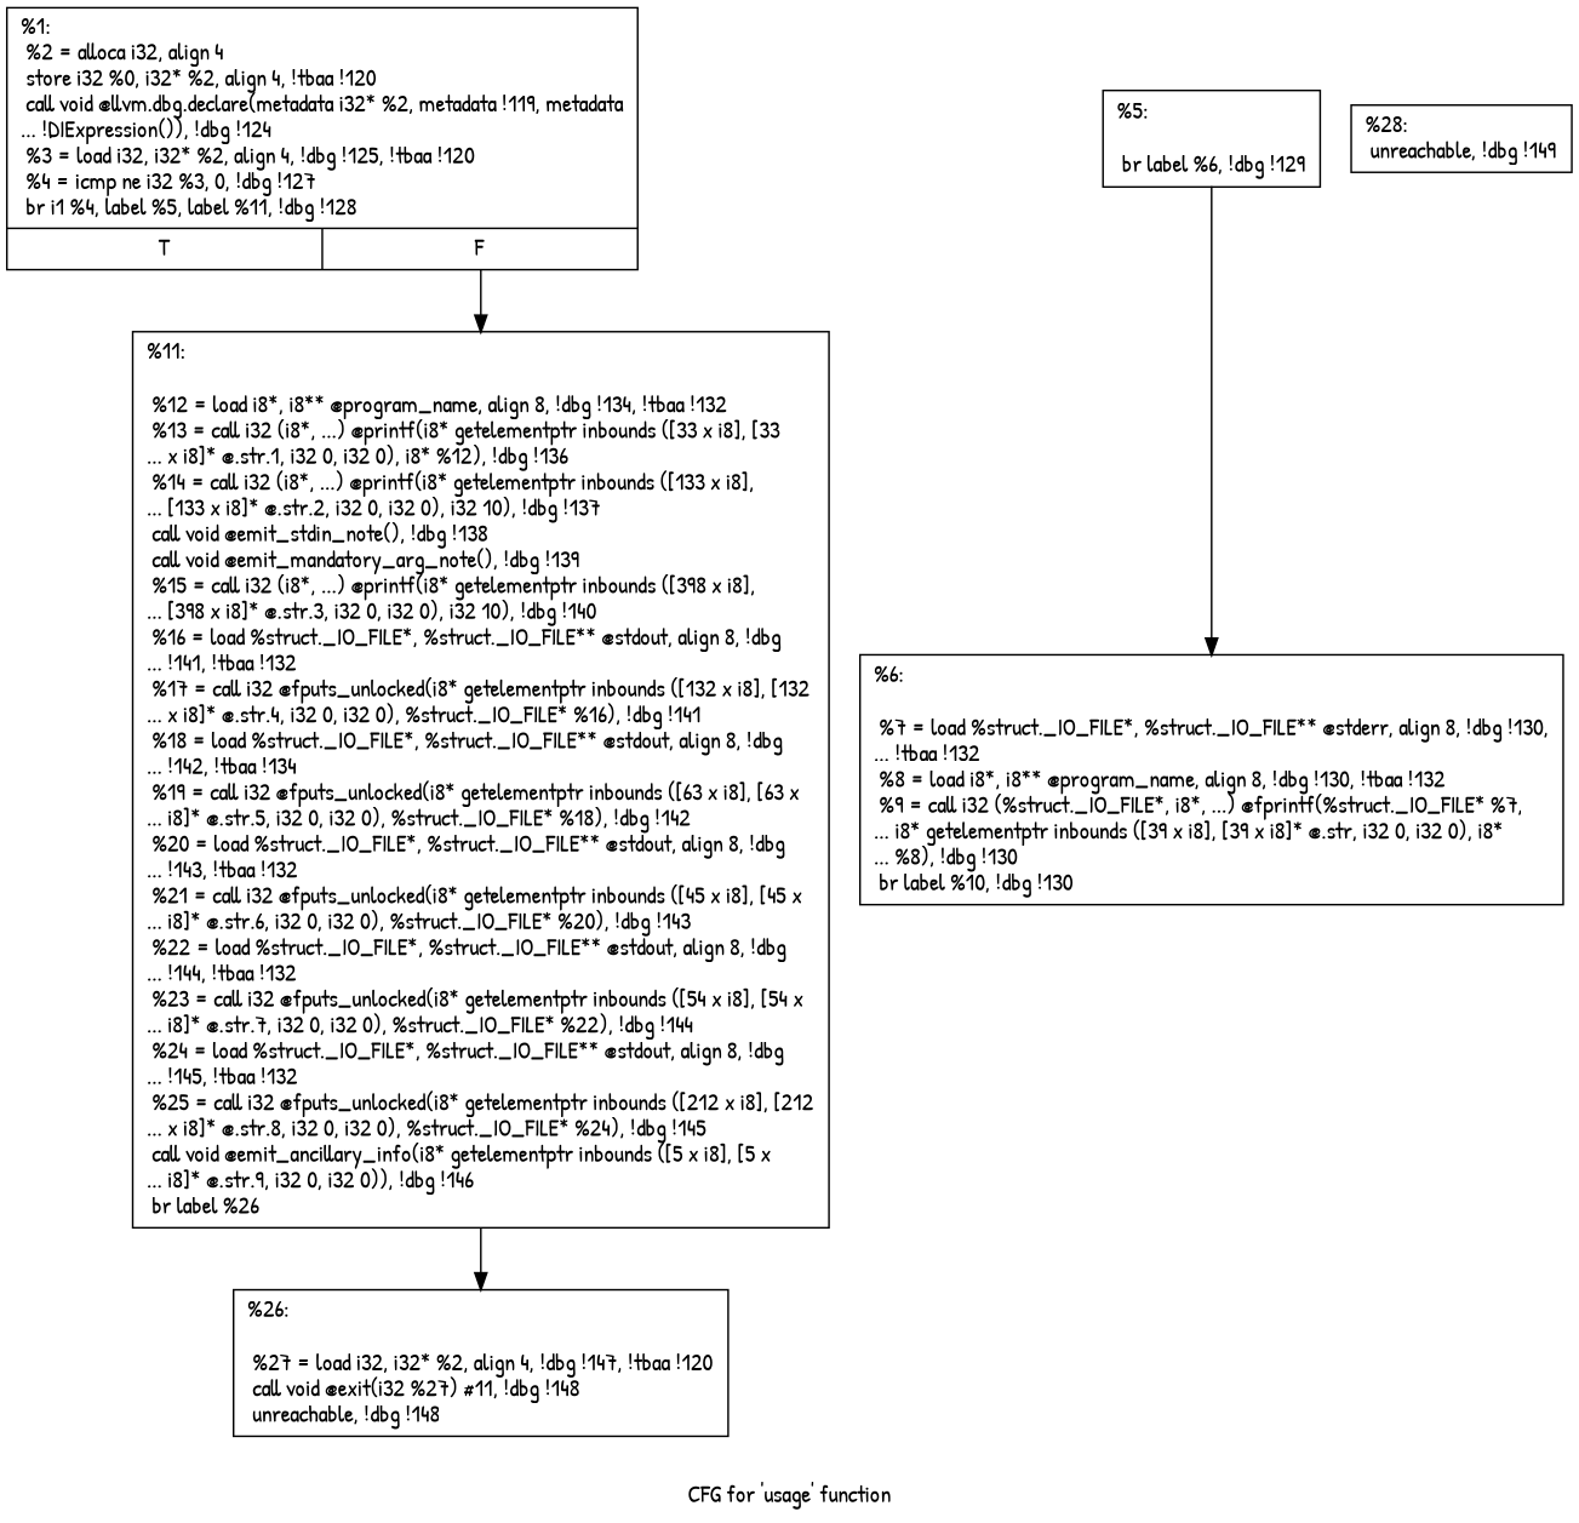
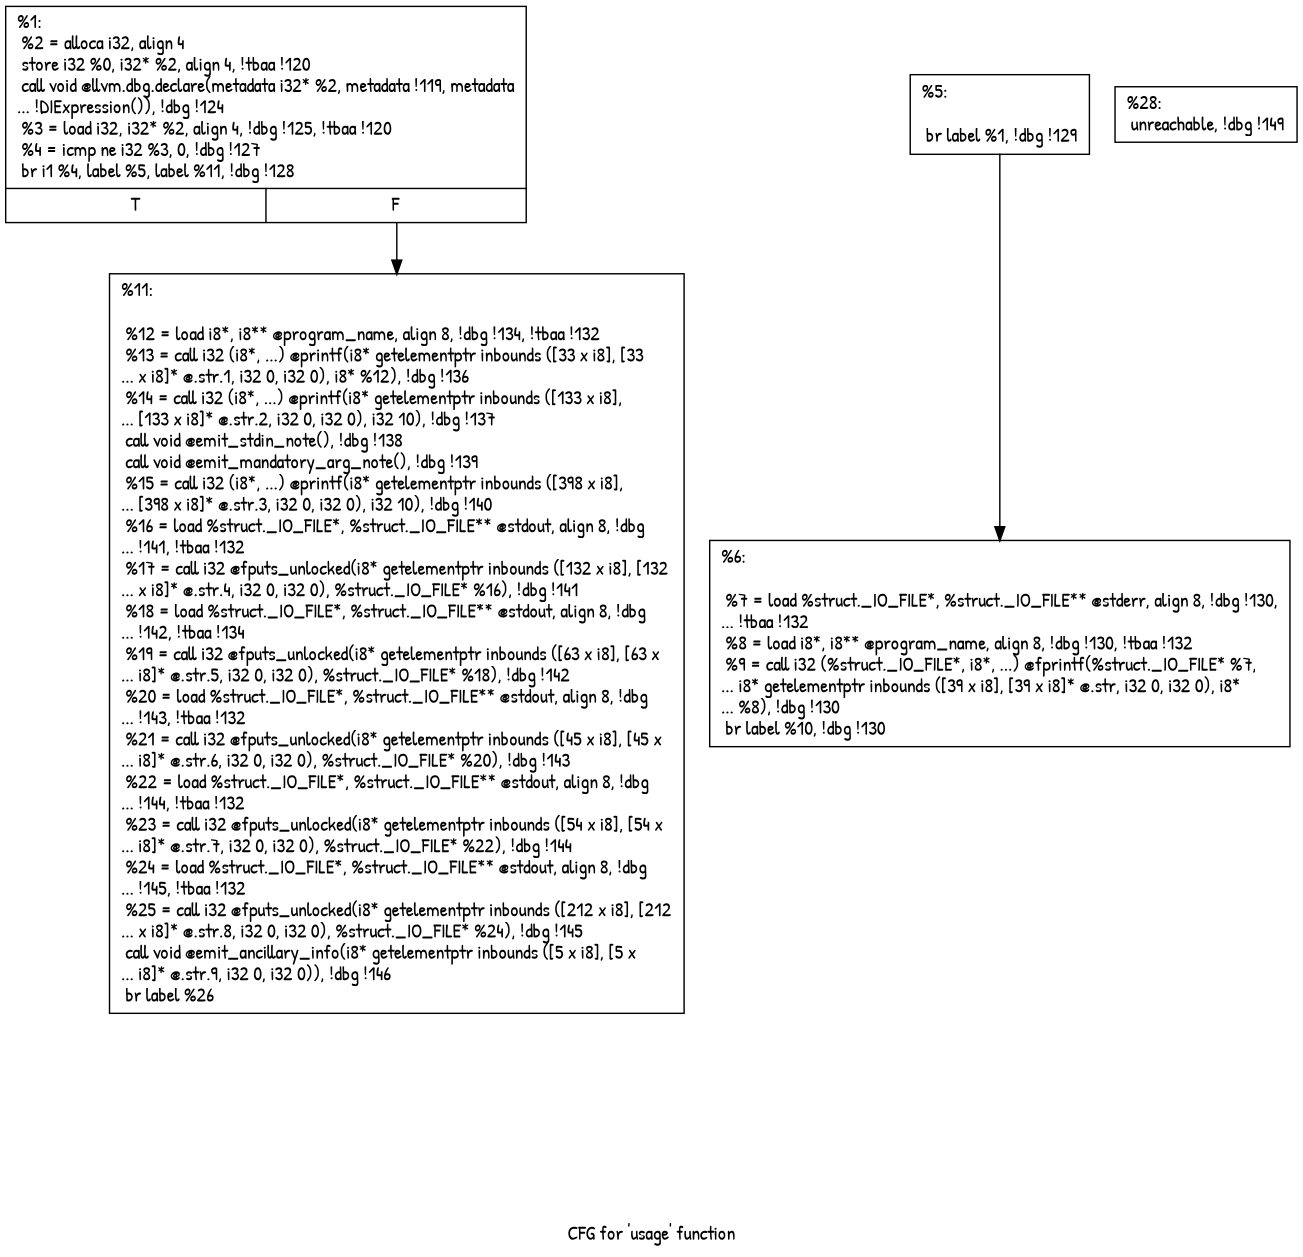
  digraph {
    fontname="Patrick Hand"
    label="CFG for 'usage' function"
    node [fontname="Patrick Hand" shape=record]
    edge [fontname="Patrick Hand"]
    n1 [label="{%1:\l  %2 = alloca i32, align 4\l  store i32 %0, i32* %2, align 4, !tbaa !120\l  call void @llvm.dbg.declare(metadata i32* %2, metadata !119, metadata\l... !DIExpression()), !dbg !124\l  %3 = load i32, i32* %2, align 4, !dbg !125, !tbaa !120\l  %4 = icmp ne i32 %3, 0, !dbg !127\l  br i1 %4, label %5, label %11, !dbg !128\l|{<s0>T|<s1>F}}"]
    n2 [label="{%11:\l\l  %12 = load i8*, i8** @program_name, align 8, !dbg !134, !tbaa !132\l  %13 = call i32 (i8*, ...) @printf(i8* getelementptr inbounds ([33 x i8], [33\l... x i8]* @.str.1, i32 0, i32 0), i8* %12), !dbg !136\l  %14 = call i32 (i8*, ...) @printf(i8* getelementptr inbounds ([133 x i8],\l... [133 x i8]* @.str.2, i32 0, i32 0), i32 10), !dbg !137\l  call void @emit_stdin_note(), !dbg !138\l  call void @emit_mandatory_arg_note(), !dbg !139\l  %15 = call i32 (i8*, ...) @printf(i8* getelementptr inbounds ([398 x i8],\l... [398 x i8]* @.str.3, i32 0, i32 0), i32 10), !dbg !140\l  %16 = load %struct._IO_FILE*, %struct._IO_FILE** @stdout, align 8, !dbg\l... !141, !tbaa !132\l  %17 = call i32 @fputs_unlocked(i8* getelementptr inbounds ([132 x i8], [132\l... x i8]* @.str.4, i32 0, i32 0), %struct._IO_FILE* %16), !dbg !141\l  %18 = load %struct._IO_FILE*, %struct._IO_FILE** @stdout, align 8, !dbg\l... !142, !tbaa !134\l  %19 = call i32 @fputs_unlocked(i8* getelementptr inbounds ([63 x i8], [63 x\l... i8]* @.str.5, i32 0, i32 0), %struct._IO_FILE* %18), !dbg !142\l  %20 = load %struct._IO_FILE*, %struct._IO_FILE** @stdout, align 8, !dbg\l... !143, !tbaa !132\l  %21 = call i32 @fputs_unlocked(i8* getelementptr inbounds ([45 x i8], [45 x\l... i8]* @.str.6, i32 0, i32 0), %struct._IO_FILE* %20), !dbg !143\l  %22 = load %struct._IO_FILE*, %struct._IO_FILE** @stdout, align 8, !dbg\l... !144, !tbaa !132\l  %23 = call i32 @fputs_unlocked(i8* getelementptr inbounds ([54 x i8], [54 x\l... i8]* @.str.7, i32 0, i32 0), %struct._IO_FILE* %22), !dbg !144\l  %24 = load %struct._IO_FILE*, %struct._IO_FILE** @stdout, align 8, !dbg\l... !145, !tbaa !132\l  %25 = call i32 @fputs_unlocked(i8* getelementptr inbounds ([212 x i8], [212\l... x i8]* @.str.8, i32 0, i32 0), %struct._IO_FILE* %24), !dbg !145\l  call void @emit_ancillary_info(i8* getelementptr inbounds ([5 x i8], [5 x\l... i8]* @.str.9, i32 0, i32 0)), !dbg !146\l  br label %26\l}"]
-   n3 [label="{%5:\l\l  br label %6, !dbg !129\l}"]
+   n3 [label="{%5:\l\l  br label %1, !dbg !129\l}"]
    n4 [label="{%6:\l\l  %7 = load %struct._IO_FILE*, %struct._IO_FILE** @stderr, align 8, !dbg !130,\l... !tbaa !132\l  %8 = load i8*, i8** @program_name, align 8, !dbg !130, !tbaa !132\l  %9 = call i32 (%struct._IO_FILE*, i8*, ...) @fprintf(%struct._IO_FILE* %7,\l... i8* getelementptr inbounds ([39 x i8], [39 x i8]* @.str, i32 0, i32 0), i8*\l... %8), !dbg !130\l  br label %10, !dbg !130\l}"]
-   n5 [label="{%26:\l\l  %27 = load i32, i32* %2, align 4, !dbg !147, !tbaa !120\l  call void @exit(i32 %27) #11, !dbg !148\l  unreachable, !dbg !148\l}"]
    n6 [label="{%28:                                                  \l  unreachable, !dbg !149\l}"]
    n1 -> n2 [tailport=s1]
-   n2 -> n5
    n3 -> n4
  }
